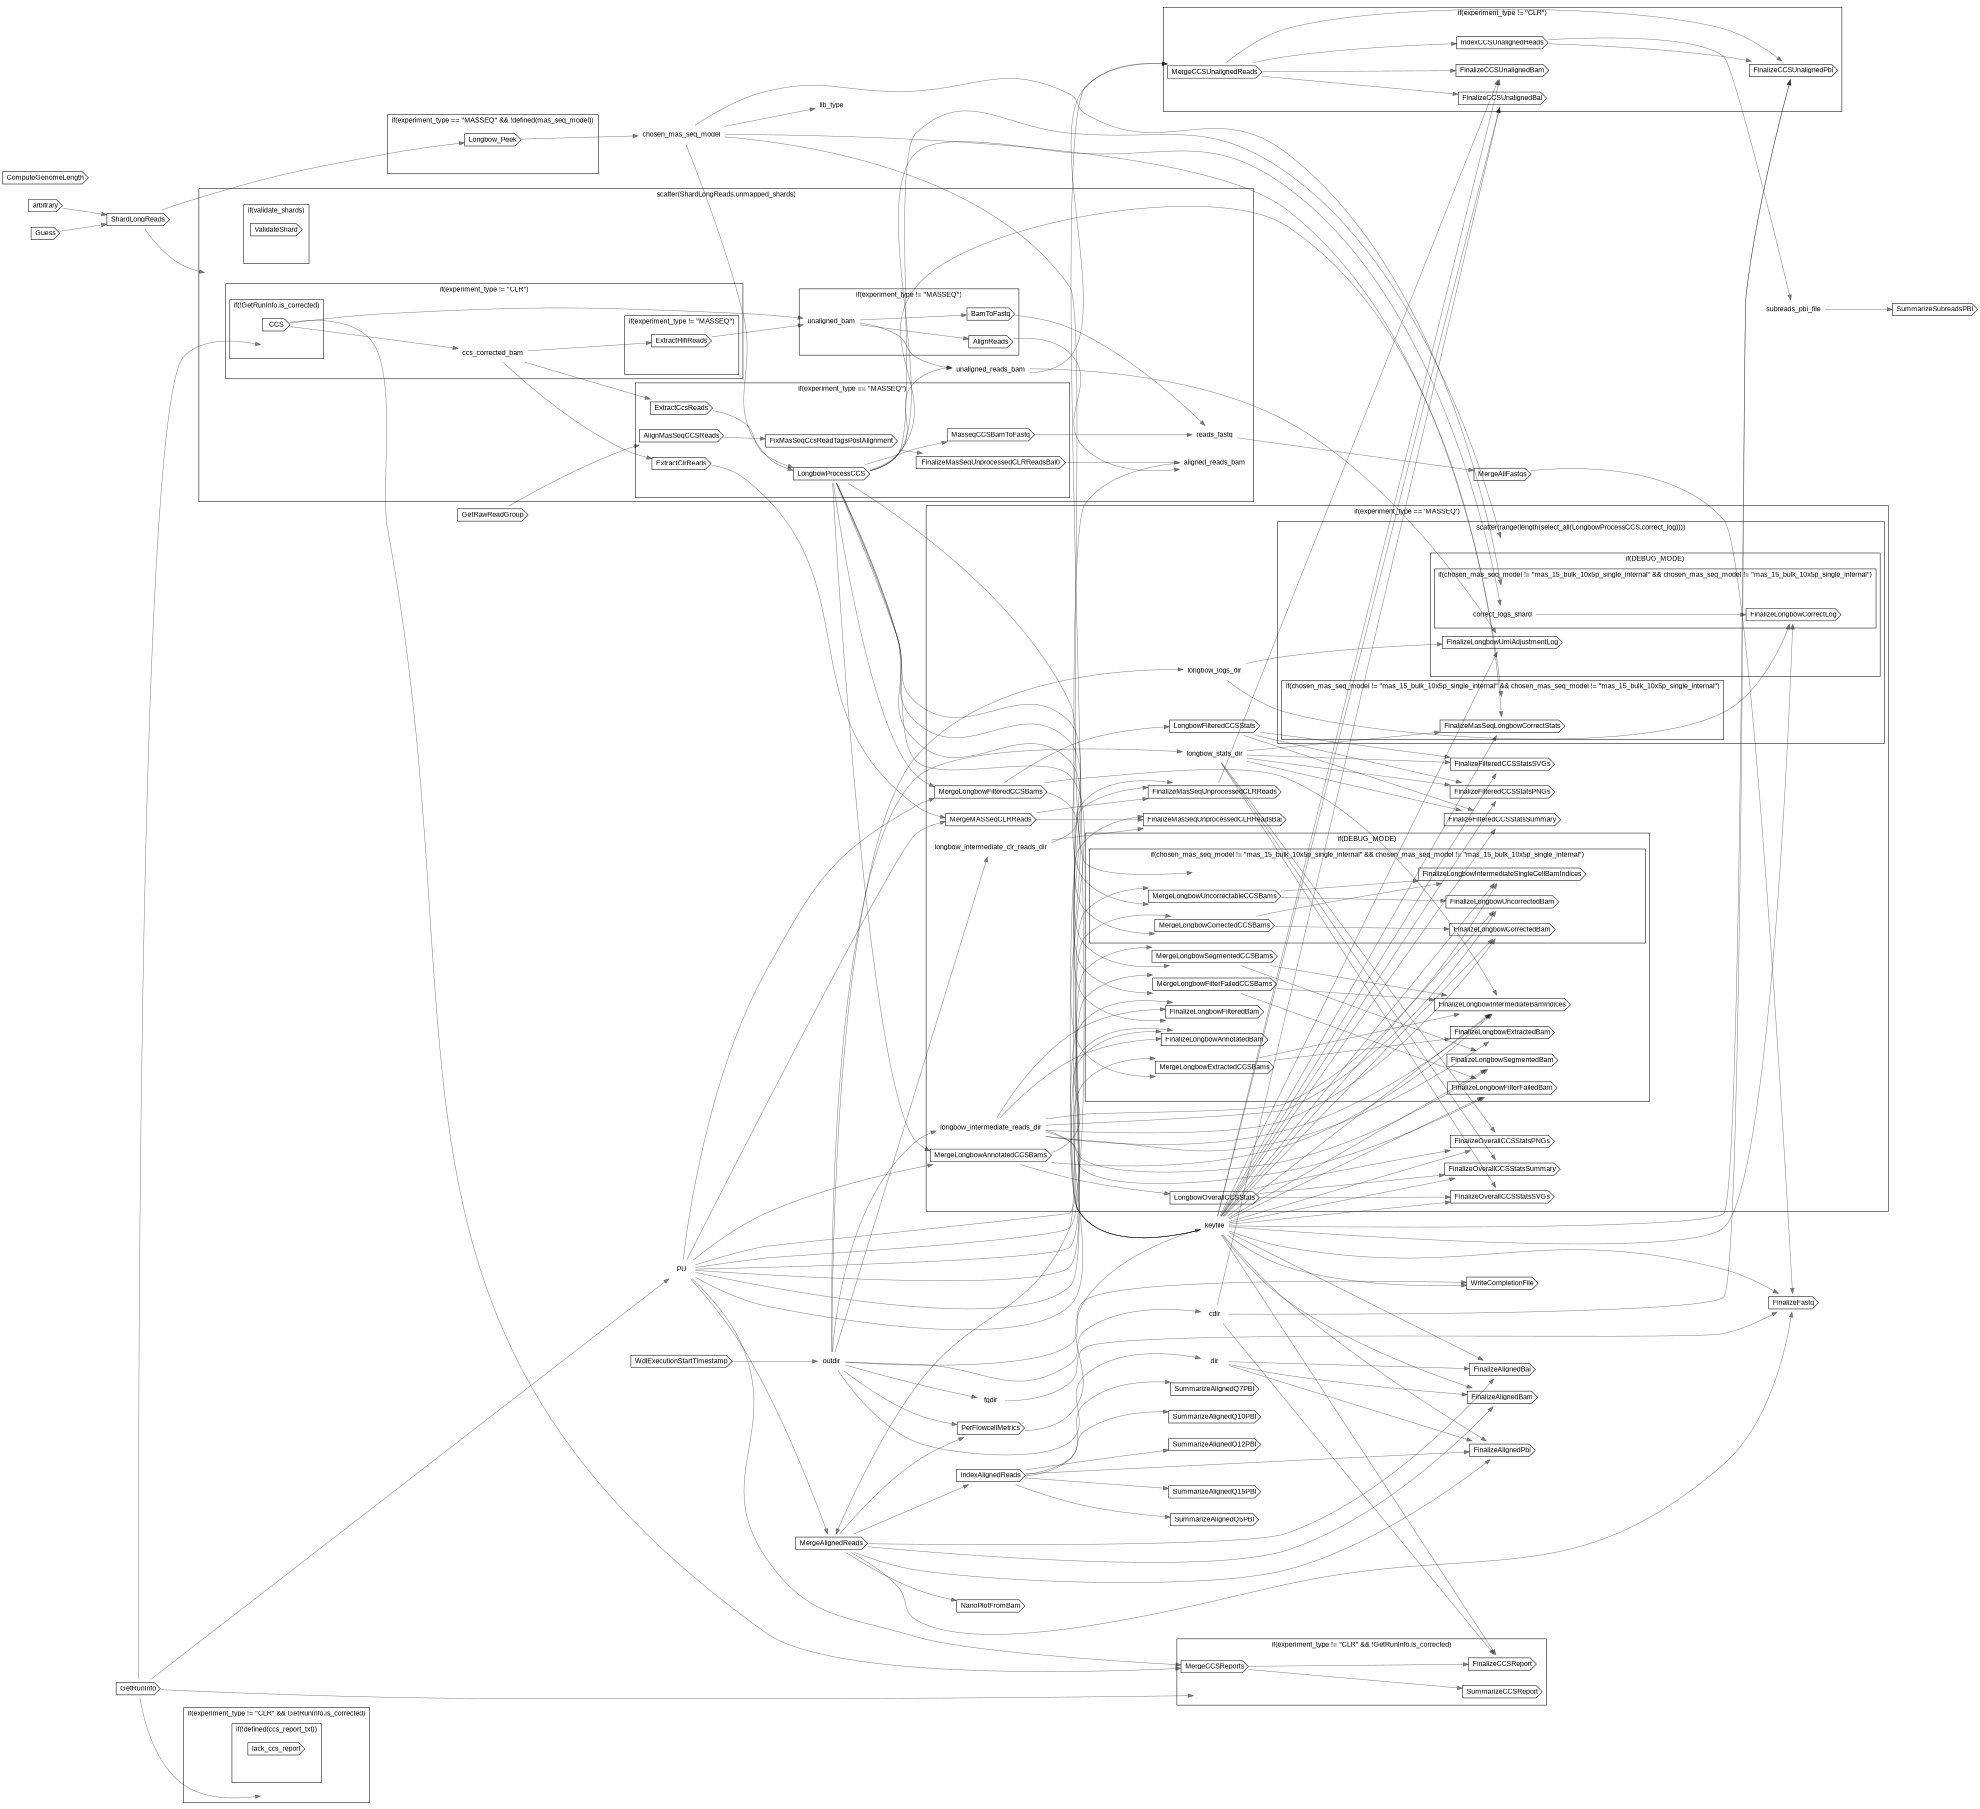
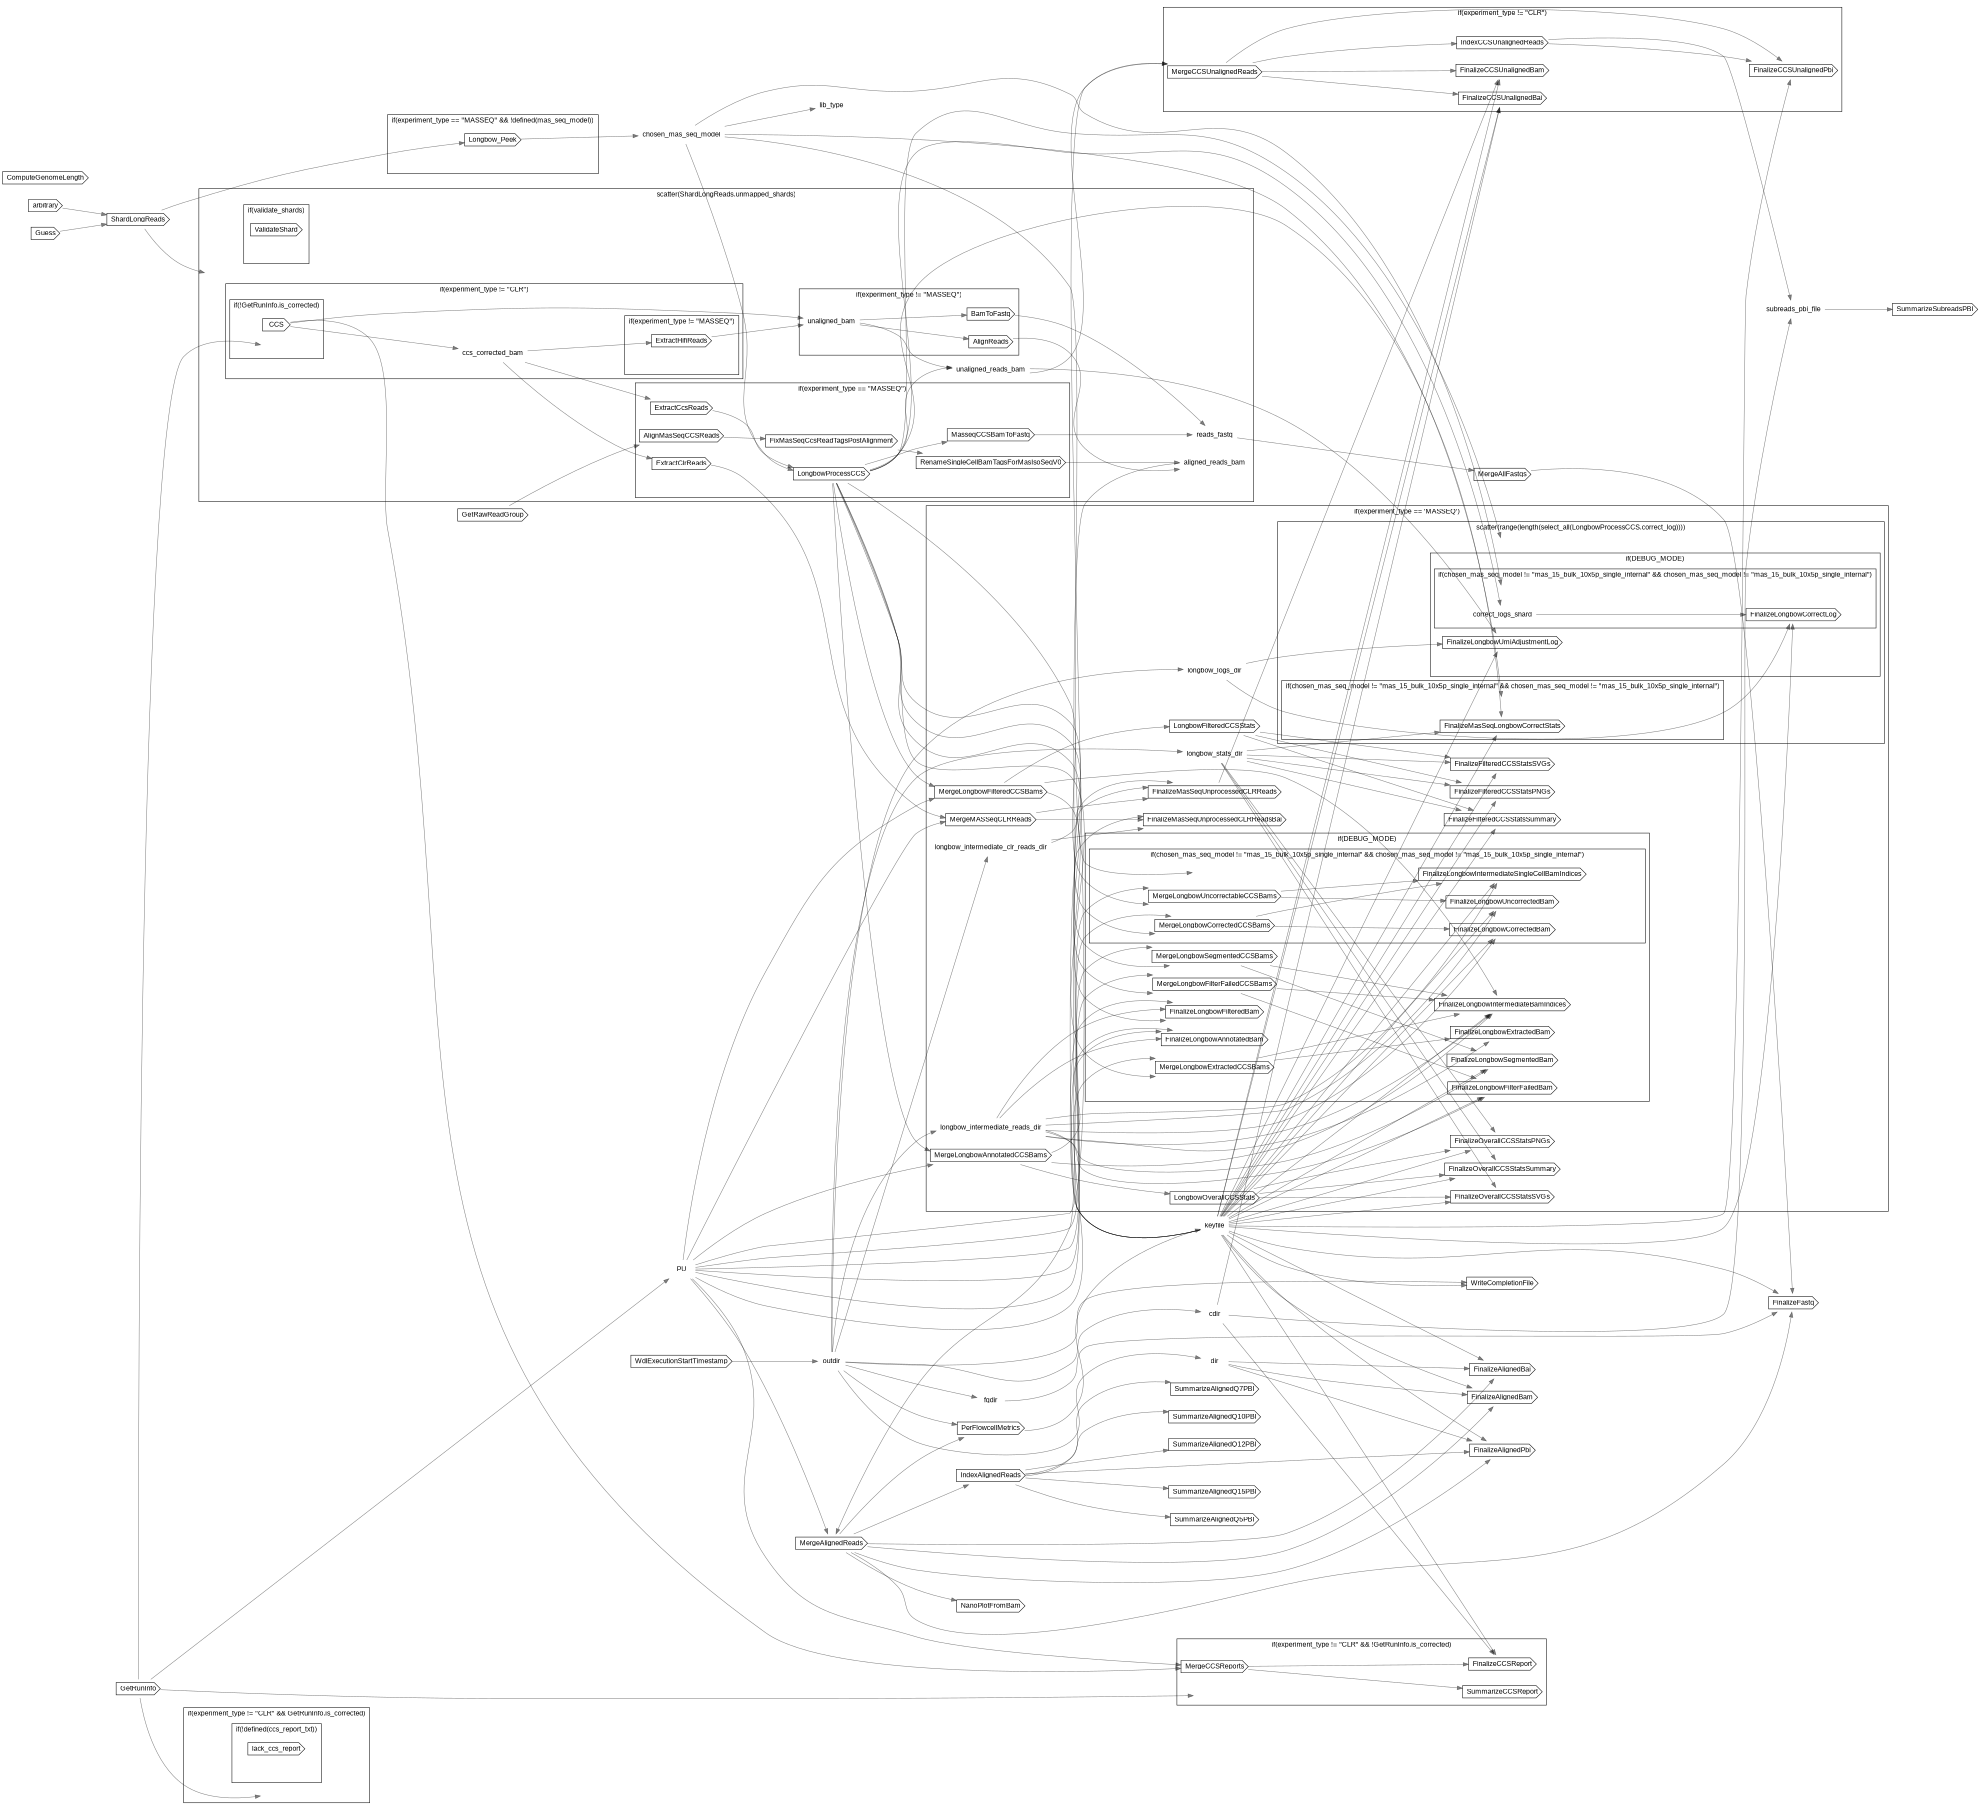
  digraph {
    compound=true
    fontname="Liberation Sans"
    rankdir=LR
    node [fontname="Liberation Sans" shape=cds]
    edge [color="#00000080" fontname="Liberation Sans"]
    n1 [label=lack_ccs_report]
    "if-L82C9" [height=0 margin=0 style=invis width=0 shape=""]
    "if-L81C5" [height=0 margin=0 style=invis width=0 shape=""]
    n4 [label=Longbow_Peek]
    "if-L103C5" [height=0 margin=0 style=invis width=0 shape=""]
    n6 [label=ValidateShard]
    "if-L114C9" [height=0 margin=0 style=invis width=0 shape=""]
    n8 [label=CCS]
    "if-L116C13" [height=0 margin=0 style=invis width=0 shape=""]
    n10 [label=ExtractHifiReads]
    "if-L120C13" [height=0 margin=0 style=invis width=0 shape=""]
    n12 [label=ccs_corrected_bam shape=plaintext]
    "if-L115C9" [height=0 margin=0 style=invis width=0 shape=""]
    n14 [label=ExtractCcsReads]
    n15 [label=ExtractClrReads]
    n16 [label=LongbowProcessCCS]
    n17 [label=AlignMasSeqCCSReads]
    n18 [label=MasseqCCSBamToFastq]
    n19 [label=FixMasSeqCcsReadTagsPostAlignment]
-   n20 [label=FinalizeMasSeqUnprocessedCLRReadsBai0]
+   n20 [label=RenameSingleCellBamTagsForMasIsoSeqV0]
    "if-L131C9" [height=0 margin=0 style=invis width=0 shape=""]
    n22 [label=unaligned_bam shape=plaintext]
    n23 [label=AlignReads]
    n24 [label=BamToFastq]
    "if-L187C9" [height=0 margin=0 style=invis width=0 shape=""]
    n26 [label=unaligned_reads_bam shape=plaintext]
    n27 [label=aligned_reads_bam shape=plaintext]
    n28 [label=reads_fastq shape=plaintext]
    "scatter-L112C5-unmapped_shard" [height=0 margin=0 style=invis width=0 shape=""]
    n30 [label=MergeCCSUnalignedReads]
    n31 [label=IndexCCSUnalignedReads]
    n32 [label=FinalizeCCSUnalignedBam]
    n33 [label=FinalizeCCSUnalignedBai]
    n34 [label=FinalizeCCSUnalignedPbi]
    "if-L229C5" [height=0 margin=0 style=invis width=0 shape=""]
    n36 [label=MergeCCSReports]
    n37 [label=SummarizeCCSReport]
    n38 [label=FinalizeCCSReport]
    "if-L245C5" [height=0 margin=0 style=invis width=0 shape=""]
    n40 [label=MergeLongbowCorrectedCCSBams]
    n41 [label=MergeLongbowUncorrectableCCSBams]
    n42 [label=FinalizeLongbowCorrectedBam]
    n43 [label=FinalizeLongbowUncorrectedBam]
    n44 [label=FinalizeLongbowIntermediateSingleCellBamIndices]
    "if-L288C13" [height=0 margin=0 style=invis width=0 shape=""]
    n46 [label=MergeLongbowSegmentedCCSBams]
    n47 [label=MergeLongbowFilterFailedCCSBams]
    n48 [label=MergeLongbowExtractedCCSBams]
    n49 [label=FinalizeLongbowAnnotatedBam]
    n50 [label=FinalizeLongbowSegmentedBam]
    n51 [label=FinalizeLongbowFilteredBam]
    n52 [label=FinalizeLongbowFilterFailedBam]
    n53 [label=FinalizeLongbowExtractedBam]
    n54 [label=FinalizeLongbowIntermediateBamIndices]
    "if-L274C9" [height=0 margin=0 style=invis width=0 shape=""]
    n56 [label=FinalizeMasSeqLongbowCorrectStats]
    "if-L308C13" [height=0 margin=0 style=invis width=0 shape=""]
    n58 [label=correct_logs_shard shape=plaintext]
    n59 [label=FinalizeLongbowCorrectLog]
    "if-L316C17" [height=0 margin=0 style=invis width=0 shape=""]
    n61 [label=FinalizeLongbowUmiAdjustmentLog]
    "if-L313C13" [height=0 margin=0 style=invis width=0 shape=""]
    "scatter-L305C9-i_1" [height=0 margin=0 style=invis width=0 shape=""]
    n64 [label=longbow_stats_dir shape=plaintext]
    n65 [label=MergeLongbowAnnotatedCCSBams]
    n66 [label=MergeLongbowFilteredCCSBams]
    n67 [label=LongbowOverallCCSStats]
    n68 [label=FinalizeOverallCCSStatsPNGs]
    n69 [label=FinalizeOverallCCSStatsSVGs]
    n70 [label=FinalizeOverallCCSStatsSummary]
    n71 [label=LongbowFilteredCCSStats]
    n72 [label=FinalizeFilteredCCSStatsPNGs]
    n73 [label=FinalizeFilteredCCSStatsSVGs]
    n74 [label=FinalizeFilteredCCSStatsSummary]
    n75 [label=longbow_intermediate_reads_dir shape=plaintext]
    n76 [label=MergeMASSeqCLRReads]
    n77 [label=longbow_intermediate_clr_reads_dir shape=plaintext]
    n78 [label=FinalizeMasSeqUnprocessedCLRReads]
    n79 [label=FinalizeMasSeqUnprocessedCLRReadsBai]
    n80 [label=longbow_logs_dir shape=plaintext]
    "if-L252C5" [height=0 margin=0 style=invis width=0 shape=""]
    n82 [label=chosen_mas_seq_model shape=plaintext]
    n83 [label=MergeAlignedReads]
    n84 [label=MergeAllFastqs]
    n85 [label=subreads_pbi_file shape=plaintext]
    n86 [label=WdlExecutionStartTimestamp]
    n87 [label=outdir shape=plaintext]
    n88 [label=PerFlowcellMetrics]
    n89 [label=cdir shape=plaintext]
    n90 [label=dir shape=plaintext]
    n91 [label=fqdir shape=plaintext]
    n92 [label=WriteCompletionFile]
    n93 [label=keyfile shape=plaintext]
    n94 [label=FinalizeAlignedBam]
    n95 [label=FinalizeAlignedBai]
    n96 [label=FinalizeAlignedPbi]
    n97 [label=FinalizeFastq]
    n98 [label=GetRunInfo]
    n99 [label=PU shape=plaintext]
    n100 [label=IndexAlignedReads]
    n101 [label=NanoPlotFromBam]
    n102 [label=GetRawReadGroup]
    n103 [label=Guess]
    n104 [label=ShardLongReads]
    n105 [label=arbitrary]
    n106 [label=lib_type shape=plaintext]
    n107 [label=SummarizeAlignedQ5PBI]
    n108 [label=SummarizeAlignedQ7PBI]
    n109 [label=SummarizeAlignedQ10PBI]
    n110 [label=SummarizeAlignedQ12PBI]
    n111 [label=SummarizeAlignedQ15PBI]
    n112 [label=SummarizeSubreadsPBI]
    n113 [label=ComputeGenomeLength]
    subgraph cluster_1 {
      label="if(experiment_type != \"CLR\" && GetRunInfo.is_corrected)"
      rank=same
      "if-L81C5"
      subgraph cluster_2 {
        label="if(!defined(ccs_report_txt))"
        rank=same
        n1
        "if-L82C9"
      }
    }
    subgraph cluster_3 {
      label="if(experiment_type == \"MASSEQ\" && !defined(mas_seq_model))"
      rank=same
      n4
      "if-L103C5"
    }
    subgraph cluster_4 {
      label="scatter(ShardLongReads.unmapped_shards)"
      rank=same
      n26
      n27
      n28
      "scatter-L112C5-unmapped_shard"
      subgraph cluster_5 {
        label="if(validate_shards)"
        rank=same
        n6
        "if-L114C9"
      }
      subgraph cluster_6 {
        label="if(experiment_type != \"CLR\")"
        rank=same
        n12
        "if-L115C9"
        subgraph cluster_7 {
          label="if(!GetRunInfo.is_corrected)"
          rank=same
          n8
          "if-L116C13"
        }
        subgraph cluster_8 {
          label="if(experiment_type != \"MASSEQ\")"
          rank=same
          n10
          "if-L120C13"
        }
      }
      subgraph cluster_9 {
        label="if(experiment_type == \"MASSEQ\")"
        rank=same
        n14
        n15
        n16
        n17
        n18
        n19
        n20
        "if-L131C9"
      }
      subgraph cluster_10 {
        label="if(experiment_type != \"MASSEQ\")"
        rank=same
        n22
        n23
        n24
        "if-L187C9"
      }
    }
    subgraph cluster_11 {
      label="if(experiment_type != \"CLR\")"
      rank=same
      n30
      n31
      n32
      n33
      n34
      "if-L229C5"
    }
    subgraph cluster_12 {
      label="if(experiment_type != \"CLR\" && !GetRunInfo.is_corrected)"
      rank=same
      n36
      n37
      n38
      "if-L245C5"
    }
    subgraph cluster_13 {
      label="if(experiment_type == 'MASSEQ')"
      rank=same
      n64
      n65
      n66
      n67
      n68
      n69
      n70
      n71
      n72
      n73
      n74
      n75
      n76
      n77
      n78
      n79
      n80
      "if-L252C5"
      subgraph cluster_14 {
        label="if(DEBUG_MODE)"
        rank=same
        n46
        n47
        n48
        n49
        n50
        n51
        n52
        n53
        n54
        "if-L274C9"
        subgraph cluster_15 {
          label="if(chosen_mas_seq_model != \"mas_15_bulk_10x5p_single_internal\" && chosen_mas_seq_model != \"mas_15_bulk_10x5p_single_internal\")"
          rank=same
          n40
          n41
          n42
          n43
          n44
          "if-L288C13"
        }
      }
      subgraph cluster_16 {
        label="scatter(range(length(select_all(LongbowProcessCCS.correct_log))))"
        rank=same
        "scatter-L305C9-i_1"
        subgraph cluster_17 {
          label="if(chosen_mas_seq_model != \"mas_15_bulk_10x5p_single_internal\" && chosen_mas_seq_model != \"mas_15_bulk_10x5p_single_internal\")"
          rank=same
          n56
          "if-L308C13"
        }
        subgraph cluster_18 {
          label="if(DEBUG_MODE)"
          rank=same
          n61
          "if-L313C13"
          subgraph cluster_19 {
            label="if(chosen_mas_seq_model != \"mas_15_bulk_10x5p_single_internal\" && chosen_mas_seq_model != \"mas_15_bulk_10x5p_single_internal\")"
            rank=same
            n58
            n59
            "if-L316C17"
          }
        }
      }
    }
    n4 -> n82
    n8 -> n12
    n8 -> n22
    n8 -> n36
    n10 -> n22
    n12 -> n10
    n12 -> n14
    n12 -> n15
    n14 -> n16
    n15 -> n76
    n16 -> n18
    n16 -> n26
    n16 -> n40
    n16 -> n41
    n16 -> n46
    n16 -> n47
    n16 -> n48
    n16 -> n56
    n16 -> n58
    n16 -> "scatter-L305C9-i_1"
    n16 -> n65
    n16 -> n66
    n17 -> n19
    n18 -> n28
    n19 -> n20
    n20 -> n27
    n22 -> n23
    n22 -> n24
    n22 -> n26
    n23 -> n27
    n24 -> n28
    n26 -> n30
    n26 -> n61
    n27 -> n83
    n28 -> n84
    n30 -> n31
    n30 -> n32
    n30 -> n33
    n30 -> n34
    n31 -> n34
    n31 -> n85
    n36 -> n37
    n36 -> n38
    n40 -> n42
    n40 -> n44
    n41 -> n43
    n41 -> n44
    n46 -> n50
    n46 -> n54
    n47 -> n52
    n47 -> n54
    n48 -> n53
    n48 -> n54
    n58 -> n59
    n64 -> n56
    n64 -> n68
    n64 -> n69
    n64 -> n70
    n64 -> n72
    n64 -> n73
    n64 -> n74
    n65 -> n49
    n65 -> n54
    n65 -> n67
    n66 -> n51
    n66 -> n54
    n66 -> n71
    n67 -> n68
    n67 -> n69
    n67 -> n70
    n71 -> n72
    n71 -> n73
    n71 -> n74
    n75 -> n42
    n75 -> n43
    n75 -> n44
    n75 -> n49
    n75 -> n50
    n75 -> n51
    n75 -> n52
    n75 -> n53
    n75 -> n54
    n76 -> n78
    n76 -> n79
    n77 -> n78
    n77 -> n79
    n78 -> n32
    n80 -> n59
    n80 -> n61
    n82 -> n16
    n82 -> "if-L288C13"
    n82 -> "if-L308C13"
    n82 -> "if-L316C17"
    n82 -> n106
    n83 -> n88
    n83 -> n94
    n83 -> n95
    n83 -> n96
    n83 -> n97
    n83 -> n100
    n83 -> n101
    n84 -> n97
    n85 -> n112
    n86 -> n87
    n87 -> n64
    n87 -> n75
    n87 -> n77
    n87 -> n80
    n87 -> n88
    n87 -> n89
    n87 -> n90
    n87 -> n91
    n87 -> n92
    n88 -> n93
    n89 -> n33
-   n89 -> n34
+   n89 -> n85
    n89 -> n38
    n90 -> n94
    n90 -> n95
    n90 -> n96
    n91 -> n97
    n93 -> n32
    n93 -> n33
    n93 -> n34
    n93 -> n38
    n93 -> n42
    n93 -> n43
    n93 -> n44
    n93 -> n49
    n93 -> n50
    n93 -> n51
    n93 -> n52
    n93 -> n54
    n93 -> n56
    n93 -> n59
    n93 -> n61
    n93 -> n68
    n93 -> n69
    n93 -> n70
    n93 -> n72
    n93 -> n73
    n93 -> n74
    n93 -> n78
    n93 -> n79
    n93 -> n92
    n93 -> n94
    n93 -> n95
    n93 -> n96
    n93 -> n97
    n98 -> "if-L81C5"
    n98 -> "if-L116C13"
    n98 -> "if-L245C5"
    n98 -> n99
    n99 -> n30
    n99 -> n36
    n99 -> n40
    n99 -> n41
    n99 -> n46
    n99 -> n47
    n99 -> n48
    n99 -> n65
    n99 -> n66
    n99 -> n76
    n99 -> n83
    n100 -> n96
    n100 -> n107
    n100 -> n108
    n100 -> n109
    n100 -> n110
    n100 -> n111
    n102 -> n17
    n103 -> n104
    n104 -> n4
    n104 -> "scatter-L112C5-unmapped_shard"
    n105 -> n104
  }
